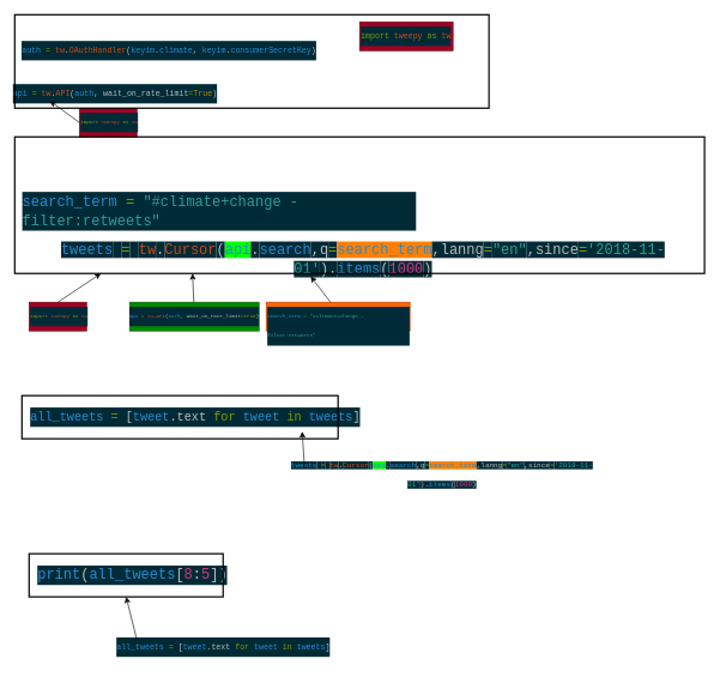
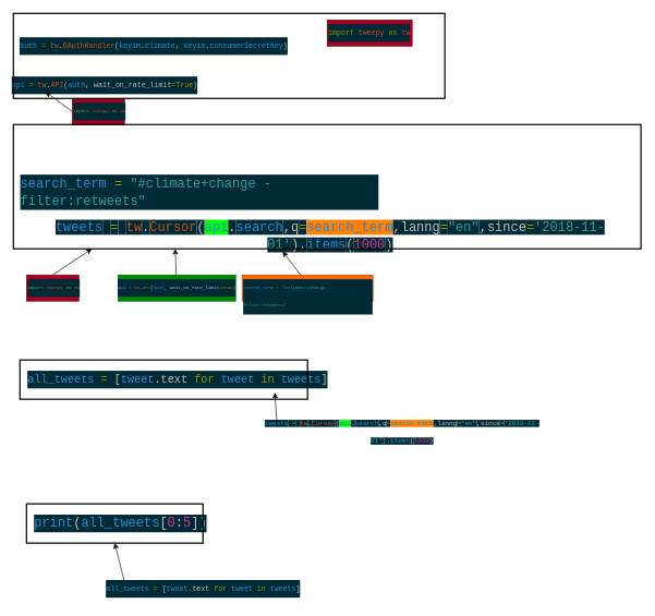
  <mxCell id="0" />
  <mxCell id="1" parent="0" />
  <mxCell id="2" value="&lt;div style=&quot;color: rgb(187, 187, 187); background-color: rgb(0, 43, 54); font-family: consolas, &amp;quot;courier new&amp;quot;, monospace; font-size: 11px; line-height: 27px;&quot;&gt;&lt;div style=&quot;font-size: 11px;&quot;&gt;&lt;span style=&quot;color: rgb(38, 139, 210); font-size: 11px;&quot;&gt;api&lt;/span&gt;&amp;nbsp;&lt;span style=&quot;color: rgb(133, 153, 0); font-size: 11px;&quot;&gt;=&lt;/span&gt;&amp;nbsp;&lt;span style=&quot;color: rgb(203, 75, 22); font-size: 11px;&quot;&gt;tw&lt;/span&gt;.&lt;span style=&quot;color: rgb(203, 75, 22); font-size: 11px;&quot;&gt;API&lt;/span&gt;(&lt;span style=&quot;color: rgb(38, 139, 210); font-size: 11px;&quot;&gt;auth&lt;/span&gt;,&amp;nbsp;wait_on_rate_limit&lt;span style=&quot;color: rgb(133, 153, 0); font-size: 11px;&quot;&gt;=&lt;/span&gt;&lt;span style=&quot;color: rgb(181, 137, 0); font-size: 11px;&quot;&gt;True&lt;/span&gt;)&lt;/div&gt;&lt;/div&gt;" style="text;html=1;strokeColor=none;fillColor=none;align=center;verticalAlign=middle;whiteSpace=wrap;rounded=0;fontSize=11;" vertex="1" parent="1"><mxGeometry x="30" y="110" width="260" height="40" as="geometry" /></mxCell>
  <mxCell id="3" value="&lt;div style=&quot;color: rgb(187, 187, 187); background-color: rgb(0, 43, 54); font-family: consolas, &amp;quot;courier new&amp;quot;, monospace; font-size: 11px; line-height: 27px;&quot;&gt;&lt;span style=&quot;color: rgb(38, 139, 210); font-size: 11px;&quot;&gt;auth&lt;/span&gt;&amp;nbsp;&lt;span style=&quot;color: rgb(133, 153, 0); font-size: 11px;&quot;&gt;=&lt;/span&gt;&amp;nbsp;&lt;span style=&quot;color: rgb(203, 75, 22); font-size: 11px;&quot;&gt;tw&lt;/span&gt;.&lt;span style=&quot;color: rgb(203, 75, 22); font-size: 11px;&quot;&gt;OAuthHandler&lt;/span&gt;(&lt;span style=&quot;color: rgb(38, 139, 210); font-size: 11px;&quot;&gt;keyim&lt;/span&gt;.&lt;span style=&quot;color: rgb(38, 139, 210); font-size: 11px;&quot;&gt;climate&lt;/span&gt;,&amp;nbsp;&lt;span style=&quot;color: rgb(38, 139, 210); font-size: 11px;&quot;&gt;keyim&lt;/span&gt;.&lt;span style=&quot;color: rgb(38, 139, 210); font-size: 11px;&quot;&gt;consumerSecretKey&lt;/span&gt;)&lt;/div&gt;" style="text;html=1;strokeColor=none;fillColor=none;align=center;verticalAlign=middle;whiteSpace=wrap;rounded=0;fontSize=11;" vertex="1" parent="1"><mxGeometry x="30" y="60" width="410" height="20" as="geometry" /></mxCell>
  <mxCell id="4" value="&lt;div style=&quot;color: rgb(187, 187, 187); background-color: rgb(0, 43, 54); font-family: consolas, &amp;quot;courier new&amp;quot;, monospace; font-weight: normal; font-size: 20px; line-height: 27px;&quot;&gt;&lt;div&gt;&lt;span style=&quot;color: #268bd2&quot;&gt;search_term&lt;/span&gt;&lt;span style=&quot;color: #bbbbbb&quot;&gt;&amp;nbsp;&lt;/span&gt;&lt;span style=&quot;color: #859900&quot;&gt;=&lt;/span&gt;&lt;span style=&quot;color: #bbbbbb&quot;&gt;&amp;nbsp;&lt;/span&gt;&lt;span style=&quot;color: #2aa198&quot;&gt;&quot;#climate+change&amp;nbsp;-filter:retweets&quot;&lt;/span&gt;&lt;/div&gt;&lt;/div&gt;" style="text;whiteSpace=wrap;html=1;fontSize=11;" vertex="1" parent="1"><mxGeometry x="29" y="260" width="550" height="40" as="geometry" /></mxCell>
  <mxCell id="5" value="&lt;div style=&quot;color: rgb(187 , 187 , 187) ; font-family: &amp;#34;consolas&amp;#34; , &amp;#34;courier new&amp;#34; , monospace ; font-size: 20px ; line-height: 27px&quot;&gt;&lt;div&gt;&lt;span style=&quot;background-color: rgb(0 , 43 , 54) ; color: rgb(38 , 139 , 210)&quot;&gt;tweets&lt;/span&gt;&lt;span style=&quot;background-color: rgb(0 , 43 , 54)&quot;&gt;&amp;nbsp;&lt;/span&gt;&lt;span style=&quot;background-color: rgb(0 , 43 , 54) ; color: rgb(133 , 153 , 0)&quot;&gt;=&lt;/span&gt;&lt;span style=&quot;background-color: rgb(0 , 43 , 54)&quot;&gt;&amp;nbsp;&lt;/span&gt;&lt;span style=&quot;background-color: rgb(0 , 43 , 54) ; color: rgb(203 , 75 , 22)&quot;&gt;tw&lt;/span&gt;&lt;span style=&quot;background-color: rgb(0 , 43 , 54)&quot;&gt;.&lt;/span&gt;&lt;span style=&quot;background-color: rgb(0 , 43 , 54) ; color: rgb(203 , 75 , 22)&quot;&gt;Cursor&lt;/span&gt;&lt;span style=&quot;background-color: rgb(0 , 43 , 54)&quot;&gt;(&lt;/span&gt;&lt;span style=&quot;color: rgb(38 , 139 , 210) ; background-color: rgb(0 , 255 , 0)&quot;&gt;api&lt;/span&gt;&lt;span style=&quot;background-color: rgb(0 , 43 , 54)&quot;&gt;.&lt;/span&gt;&lt;span style=&quot;background-color: rgb(0 , 43 , 54) ; color: rgb(38 , 139 , 210)&quot;&gt;search&lt;/span&gt;&lt;span style=&quot;background-color: rgb(0 , 43 , 54)&quot;&gt;,q&lt;/span&gt;&lt;span style=&quot;background-color: rgb(0 , 43 , 54) ; color: rgb(133 , 153 , 0)&quot;&gt;=&lt;/span&gt;&lt;span style=&quot;color: rgb(38 , 139 , 210) ; background-color: rgb(255 , 128 , 0)&quot;&gt;search_term&lt;/span&gt;&lt;span style=&quot;background-color: rgb(0 , 43 , 54)&quot;&gt;,lanng&lt;/span&gt;&lt;span style=&quot;background-color: rgb(0 , 43 , 54) ; color: rgb(133 , 153 , 0)&quot;&gt;=&lt;/span&gt;&lt;span style=&quot;background-color: rgb(0 , 43 , 54) ; color: rgb(42 , 161 , 152)&quot;&gt;&quot;en&quot;&lt;/span&gt;&lt;span style=&quot;background-color: rgb(0 , 43 , 54)&quot;&gt;,since&lt;/span&gt;&lt;span style=&quot;background-color: rgb(0 , 43 , 54) ; color: rgb(133 , 153 , 0)&quot;&gt;=&lt;/span&gt;&lt;span style=&quot;background-color: rgb(0 , 43 , 54) ; color: rgb(42 , 161 , 152)&quot;&gt;'2018-11-01'&lt;/span&gt;&lt;span style=&quot;background-color: rgb(0 , 43 , 54)&quot;&gt;).&lt;/span&gt;&lt;span style=&quot;background-color: rgb(0 , 43 , 54) ; color: rgb(38 , 139 , 210)&quot;&gt;items&lt;/span&gt;&lt;span style=&quot;background-color: rgb(0 , 43 , 54)&quot;&gt;(&lt;/span&gt;&lt;span style=&quot;background-color: rgb(0 , 43 , 54) ; color: rgb(211 , 54 , 130)&quot;&gt;1000&lt;/span&gt;&lt;span style=&quot;background-color: rgb(0 , 43 , 54)&quot;&gt;)&lt;/span&gt;&lt;/div&gt;&lt;/div&gt;" style="text;html=1;strokeColor=none;fillColor=none;align=center;verticalAlign=middle;whiteSpace=wrap;rounded=0;fontSize=11;" vertex="1" parent="1"><mxGeometry x="30" y="340" width="950" height="40" as="geometry" /></mxCell>
  <mxCell id="6" value="&lt;div style=&quot;color: rgb(187, 187, 187); background-color: rgb(0, 43, 54); font-family: consolas, &amp;quot;courier new&amp;quot;, monospace; font-weight: normal; font-size: 11px; line-height: 27px;&quot;&gt;&lt;div style=&quot;font-size: 11px;&quot;&gt;&lt;span style=&quot;color: rgb(133, 153, 0); font-size: 11px;&quot;&gt;import&lt;/span&gt;&lt;span style=&quot;color: rgb(187, 187, 187); font-size: 11px;&quot;&gt;&amp;nbsp;&lt;/span&gt;&lt;span style=&quot;color: rgb(203, 75, 22); font-size: 11px;&quot;&gt;tweepy&lt;/span&gt;&lt;span style=&quot;color: rgb(187, 187, 187); font-size: 11px;&quot;&gt;&amp;nbsp;&lt;/span&gt;&lt;span style=&quot;color: rgb(133, 153, 0); font-size: 11px;&quot;&gt;as&lt;/span&gt;&lt;span style=&quot;color: rgb(187, 187, 187); font-size: 11px;&quot;&gt;&amp;nbsp;&lt;/span&gt;&lt;span style=&quot;color: rgb(203, 75, 22); font-size: 11px;&quot;&gt;tw&lt;/span&gt;&lt;/div&gt;&lt;/div&gt;" style="text;whiteSpace=wrap;html=1;fontSize=11;fillColor=#a20025;strokeColor=#6F0000;fontColor=#ffffff;" vertex="1" parent="1"><mxGeometry x="500" y="30" width="130" height="40" as="geometry" /></mxCell>
  <mxCell id="7" value="" style="endArrow=classic;html=1;fontSize=11;entryX=0.25;entryY=1;entryDx=0;entryDy=0;" edge="1" parent="1" source="9" target="5"><mxGeometry width="50" height="50" relative="1" as="geometry"><mxPoint x="40" y="200" as="sourcePoint" /><mxPoint x="170" y="420" as="targetPoint" /></mxGeometry></mxCell>
  <mxCell id="8" value="" style="endArrow=classic;html=1;fontSize=11;exitX=0.455;exitY=0.05;exitDx=0;exitDy=0;entryX=0.423;entryY=1.1;entryDx=0;entryDy=0;entryPerimeter=0;exitPerimeter=0;" edge="1" parent="1" source="14" target="5"><mxGeometry width="50" height="50" relative="1" as="geometry"><mxPoint x="290" y="250" as="sourcePoint" /><mxPoint x="340" y="200" as="targetPoint" /></mxGeometry></mxCell>
  <mxCell id="9" value="&lt;div style=&quot;color: rgb(187, 187, 187); background-color: rgb(0, 43, 54); font-family: consolas, &amp;quot;courier new&amp;quot;, monospace; font-size: 7px; line-height: 27px;&quot;&gt;&lt;div style=&quot;font-size: 7px;&quot;&gt;&lt;span style=&quot;color: rgb(38, 139, 210); font-size: 7px;&quot;&gt;api&lt;/span&gt;&amp;nbsp;&lt;span style=&quot;color: rgb(133, 153, 0); font-size: 7px;&quot;&gt;=&lt;/span&gt;&amp;nbsp;&lt;span style=&quot;color: rgb(203, 75, 22); font-size: 7px;&quot;&gt;tw&lt;/span&gt;.&lt;span style=&quot;color: rgb(203, 75, 22); font-size: 7px;&quot;&gt;API&lt;/span&gt;(&lt;span style=&quot;color: rgb(38, 139, 210); font-size: 7px;&quot;&gt;auth&lt;/span&gt;,&amp;nbsp;wait_on_rate_limit&lt;span style=&quot;color: rgb(133, 153, 0); font-size: 7px;&quot;&gt;=&lt;/span&gt;&lt;span style=&quot;color: rgb(181, 137, 0); font-size: 7px;&quot;&gt;True&lt;/span&gt;)&lt;/div&gt;&lt;/div&gt;" style="text;html=1;strokeColor=#005700;fillColor=#008a00;align=center;verticalAlign=middle;whiteSpace=wrap;rounded=0;fontSize=7;fontColor=#ffffff;" vertex="1" parent="1"><mxGeometry x="180" y="420" width="180" height="40" as="geometry" /></mxCell>
  <mxCell id="10" value="&lt;div style=&quot;color: rgb(187, 187, 187); background-color: rgb(0, 43, 54); font-family: consolas, &amp;quot;courier new&amp;quot;, monospace; font-weight: normal; font-size: 7px; line-height: 27px;&quot;&gt;&lt;div style=&quot;font-size: 7px;&quot;&gt;&lt;span style=&quot;color: rgb(133, 153, 0); font-size: 7px;&quot;&gt;import&lt;/span&gt;&lt;span style=&quot;color: rgb(187, 187, 187); font-size: 7px;&quot;&gt;&amp;nbsp;&lt;/span&gt;&lt;span style=&quot;color: rgb(203, 75, 22); font-size: 7px;&quot;&gt;tweepy&lt;/span&gt;&lt;span style=&quot;color: rgb(187, 187, 187); font-size: 7px;&quot;&gt;&amp;nbsp;&lt;/span&gt;&lt;span style=&quot;color: rgb(133, 153, 0); font-size: 7px;&quot;&gt;as&lt;/span&gt;&lt;span style=&quot;color: rgb(187, 187, 187); font-size: 7px;&quot;&gt;&amp;nbsp;&lt;/span&gt;&lt;span style=&quot;color: rgb(203, 75, 22); font-size: 7px;&quot;&gt;tw&lt;/span&gt;&lt;/div&gt;&lt;/div&gt;" style="text;whiteSpace=wrap;html=1;fontSize=7;fillColor=#a20025;strokeColor=#6F0000;fontColor=#ffffff;" vertex="1" parent="1"><mxGeometry x="40" y="420" width="80" height="40" as="geometry" /></mxCell>
  <mxCell id="11" value="" style="endArrow=classic;html=1;fontSize=7;exitX=0.5;exitY=0;exitDx=0;exitDy=0;" edge="1" parent="1" source="10"><mxGeometry width="50" height="50" relative="1" as="geometry"><mxPoint x="330" y="250" as="sourcePoint" /><mxPoint x="140" y="380" as="targetPoint" /></mxGeometry></mxCell>
  <mxCell id="12" value="&lt;div style=&quot;color: rgb(187, 187, 187); background-color: rgb(0, 43, 54); font-family: consolas, &amp;quot;courier new&amp;quot;, monospace; font-weight: normal; font-size: 7px; line-height: 27px;&quot;&gt;&lt;div style=&quot;font-size: 7px;&quot;&gt;&lt;span style=&quot;color: rgb(133, 153, 0); font-size: 7px;&quot;&gt;import&lt;/span&gt;&lt;span style=&quot;color: rgb(187, 187, 187); font-size: 7px;&quot;&gt;&amp;nbsp;&lt;/span&gt;&lt;span style=&quot;color: rgb(203, 75, 22); font-size: 7px;&quot;&gt;tweepy&lt;/span&gt;&lt;span style=&quot;color: rgb(187, 187, 187); font-size: 7px;&quot;&gt;&amp;nbsp;&lt;/span&gt;&lt;span style=&quot;color: rgb(133, 153, 0); font-size: 7px;&quot;&gt;as&lt;/span&gt;&lt;span style=&quot;color: rgb(187, 187, 187); font-size: 7px;&quot;&gt;&amp;nbsp;&lt;/span&gt;&lt;span style=&quot;color: rgb(203, 75, 22); font-size: 7px;&quot;&gt;tw&lt;/span&gt;&lt;/div&gt;&lt;/div&gt;" style="text;whiteSpace=wrap;html=1;fontSize=7;fillColor=#a20025;strokeColor=#6F0000;fontColor=#ffffff;" vertex="1" parent="1"><mxGeometry x="110" y="150" width="80" height="40" as="geometry" /></mxCell>
  <mxCell id="13" value="" style="endArrow=classic;html=1;fontSize=7;exitX=0;exitY=0.5;exitDx=0;exitDy=0;" edge="1" parent="1" source="12"><mxGeometry width="50" height="50" relative="1" as="geometry"><mxPoint x="330" y="250" as="sourcePoint" /><mxPoint x="69" y="140" as="targetPoint" /></mxGeometry></mxCell>
  <mxCell id="14" value="&lt;div style=&quot;color: rgb(187, 187, 187); background-color: rgb(0, 43, 54); font-family: consolas, &amp;quot;courier new&amp;quot;, monospace; font-weight: normal; font-size: 7px; line-height: 27px;&quot;&gt;&lt;div style=&quot;font-size: 7px;&quot;&gt;&lt;span style=&quot;color: rgb(38, 139, 210); font-size: 7px;&quot;&gt;search_term&lt;/span&gt;&lt;span style=&quot;color: rgb(187, 187, 187); font-size: 7px;&quot;&gt;&amp;nbsp;&lt;/span&gt;&lt;span style=&quot;color: rgb(133, 153, 0); font-size: 7px;&quot;&gt;=&lt;/span&gt;&lt;span style=&quot;color: rgb(187, 187, 187); font-size: 7px;&quot;&gt;&amp;nbsp;&lt;/span&gt;&lt;span style=&quot;color: rgb(42, 161, 152); font-size: 7px;&quot;&gt;&quot;#climate+change&amp;nbsp;-filter:retweets&quot;&lt;/span&gt;&lt;/div&gt;&lt;/div&gt;" style="text;whiteSpace=wrap;html=1;fontSize=7;fillColor=#fa6800;strokeColor=#C73500;fontColor=#000000;" vertex="1" parent="1"><mxGeometry x="370" y="420" width="200" height="40" as="geometry" /></mxCell>
  <mxCell id="15" value="&lt;div style=&quot;color: rgb(187, 187, 187); background-color: rgb(0, 43, 54); font-family: consolas, &amp;quot;courier new&amp;quot;, monospace; font-weight: normal; font-size: 17px; line-height: 27px;&quot;&gt;&lt;div style=&quot;font-size: 17px;&quot;&gt;&lt;span style=&quot;color: rgb(38, 139, 210); font-size: 17px;&quot;&gt;all_tweets&lt;/span&gt;&lt;span style=&quot;color: rgb(187, 187, 187); font-size: 17px;&quot;&gt;&amp;nbsp;&lt;/span&gt;&lt;span style=&quot;color: rgb(133, 153, 0); font-size: 17px;&quot;&gt;=&lt;/span&gt;&lt;span style=&quot;color: rgb(187, 187, 187); font-size: 17px;&quot;&gt;&amp;nbsp;[&lt;/span&gt;&lt;span style=&quot;color: rgb(38, 139, 210); font-size: 17px;&quot;&gt;tweet&lt;/span&gt;&lt;span style=&quot;color: rgb(187, 187, 187); font-size: 17px;&quot;&gt;.text&amp;nbsp;&lt;/span&gt;&lt;span style=&quot;color: rgb(133, 153, 0); font-size: 17px;&quot;&gt;for&lt;/span&gt;&lt;span style=&quot;color: rgb(187, 187, 187); font-size: 17px;&quot;&gt;&amp;nbsp;&lt;/span&gt;&lt;span style=&quot;color: rgb(38, 139, 210); font-size: 17px;&quot;&gt;tweet&lt;/span&gt;&lt;span style=&quot;color: rgb(187, 187, 187); font-size: 17px;&quot;&gt;&amp;nbsp;&lt;/span&gt;&lt;span style=&quot;color: rgb(133, 153, 0); font-size: 17px;&quot;&gt;in&lt;/span&gt;&lt;span style=&quot;color: rgb(187, 187, 187); font-size: 17px;&quot;&gt;&amp;nbsp;&lt;/span&gt;&lt;span style=&quot;color: rgb(38, 139, 210); font-size: 17px;&quot;&gt;tweets&lt;/span&gt;&lt;span style=&quot;color: rgb(187, 187, 187); font-size: 17px;&quot;&gt;]&lt;/span&gt;&lt;/div&gt;&lt;/div&gt;" style="text;whiteSpace=wrap;html=1;fontSize=17;fontColor=#CC6600;" vertex="1" parent="1"><mxGeometry x="40" y="560" width="290" height="40" as="geometry" /></mxCell>
  <mxCell id="16" value="&lt;div style=&quot;color: rgb(187, 187, 187); font-family: consolas, &amp;quot;courier new&amp;quot;, monospace; font-size: 10px; line-height: 27px;&quot;&gt;&lt;div style=&quot;font-size: 10px;&quot;&gt;&lt;span style=&quot;background-color: rgb(0, 43, 54); color: rgb(38, 139, 210); font-size: 10px;&quot;&gt;tweets&lt;/span&gt;&lt;span style=&quot;background-color: rgb(0, 43, 54); font-size: 10px;&quot;&gt;&amp;nbsp;&lt;/span&gt;&lt;span style=&quot;background-color: rgb(0, 43, 54); color: rgb(133, 153, 0); font-size: 10px;&quot;&gt;=&lt;/span&gt;&lt;span style=&quot;background-color: rgb(0, 43, 54); font-size: 10px;&quot;&gt;&amp;nbsp;&lt;/span&gt;&lt;span style=&quot;background-color: rgb(0, 43, 54); color: rgb(203, 75, 22); font-size: 10px;&quot;&gt;tw&lt;/span&gt;&lt;span style=&quot;background-color: rgb(0, 43, 54); font-size: 10px;&quot;&gt;.&lt;/span&gt;&lt;span style=&quot;background-color: rgb(0, 43, 54); color: rgb(203, 75, 22); font-size: 10px;&quot;&gt;Cursor&lt;/span&gt;&lt;span style=&quot;background-color: rgb(0, 43, 54); font-size: 10px;&quot;&gt;(&lt;/span&gt;&lt;span style=&quot;color: rgb(38, 139, 210); background-color: rgb(0, 255, 0); font-size: 10px;&quot;&gt;api&lt;/span&gt;&lt;span style=&quot;background-color: rgb(0, 43, 54); font-size: 10px;&quot;&gt;.&lt;/span&gt;&lt;span style=&quot;background-color: rgb(0, 43, 54); color: rgb(38, 139, 210); font-size: 10px;&quot;&gt;search&lt;/span&gt;&lt;span style=&quot;background-color: rgb(0, 43, 54); font-size: 10px;&quot;&gt;,q&lt;/span&gt;&lt;span style=&quot;background-color: rgb(0, 43, 54); color: rgb(133, 153, 0); font-size: 10px;&quot;&gt;=&lt;/span&gt;&lt;span style=&quot;color: rgb(38, 139, 210); background-color: rgb(255, 128, 0); font-size: 10px;&quot;&gt;search_term&lt;/span&gt;&lt;span style=&quot;background-color: rgb(0, 43, 54); font-size: 10px;&quot;&gt;,lanng&lt;/span&gt;&lt;span style=&quot;background-color: rgb(0, 43, 54); color: rgb(133, 153, 0); font-size: 10px;&quot;&gt;=&lt;/span&gt;&lt;span style=&quot;background-color: rgb(0, 43, 54); color: rgb(42, 161, 152); font-size: 10px;&quot;&gt;&quot;en&quot;&lt;/span&gt;&lt;span style=&quot;background-color: rgb(0, 43, 54); font-size: 10px;&quot;&gt;,since&lt;/span&gt;&lt;span style=&quot;background-color: rgb(0, 43, 54); color: rgb(133, 153, 0); font-size: 10px;&quot;&gt;=&lt;/span&gt;&lt;span style=&quot;background-color: rgb(0, 43, 54); color: rgb(42, 161, 152); font-size: 10px;&quot;&gt;'2018-11-01'&lt;/span&gt;&lt;span style=&quot;background-color: rgb(0, 43, 54); font-size: 10px;&quot;&gt;).&lt;/span&gt;&lt;span style=&quot;background-color: rgb(0, 43, 54); color: rgb(38, 139, 210); font-size: 10px;&quot;&gt;items&lt;/span&gt;&lt;span style=&quot;background-color: rgb(0, 43, 54); font-size: 10px;&quot;&gt;(&lt;/span&gt;&lt;span style=&quot;background-color: rgb(0, 43, 54); color: rgb(211, 54, 130); font-size: 10px;&quot;&gt;1000&lt;/span&gt;&lt;span style=&quot;background-color: rgb(0, 43, 54); font-size: 10px;&quot;&gt;)&lt;/span&gt;&lt;/div&gt;&lt;/div&gt;" style="text;html=1;strokeColor=none;fillColor=none;align=center;verticalAlign=middle;whiteSpace=wrap;rounded=0;fontSize=10;" vertex="1" parent="1"><mxGeometry x="370" y="650" width="490" height="20" as="geometry" /></mxCell>
  <mxCell id="17" value="" style="endArrow=classic;html=1;fontSize=10;fontColor=#CC6600;exitX=0.109;exitY=0.074;exitDx=0;exitDy=0;exitPerimeter=0;" edge="1" parent="1" source="16"><mxGeometry width="50" height="50" relative="1" as="geometry"><mxPoint x="310" y="720" as="sourcePoint" /><mxPoint x="420" y="600" as="targetPoint" /></mxGeometry></mxCell>
- <mxCell id="18" value="&lt;div style=&quot;color: rgb(187, 187, 187); background-color: rgb(0, 43, 54); font-family: consolas, &amp;quot;courier new&amp;quot;, monospace; font-weight: normal; font-size: 20px; line-height: 27px;&quot;&gt;&lt;div&gt;&lt;span style=&quot;color: #268bd2&quot;&gt;print&lt;/span&gt;&lt;span style=&quot;color: #bbbbbb&quot;&gt;(&lt;/span&gt;&lt;span style=&quot;color: #268bd2&quot;&gt;all_tweets&lt;/span&gt;&lt;span style=&quot;color: #bbbbbb&quot;&gt;[&lt;/span&gt;&lt;span style=&quot;color: #d33682&quot;&gt;8&lt;/span&gt;&lt;span style=&quot;color: #bbbbbb&quot;&gt;:&lt;/span&gt;&lt;span style=&quot;color: #d33682&quot;&gt;5&lt;/span&gt;&lt;span style=&quot;color: #bbbbbb&quot;&gt;])&lt;/span&gt;&lt;/div&gt;&lt;/div&gt;" style="text;whiteSpace=wrap;html=1;fontSize=10;fontColor=#CC6600;" vertex="1" parent="1"><mxGeometry x="50" y="780" width="270" height="40" as="geometry" /></mxCell>
+ <mxCell id="18" value="&lt;div style=&quot;color: rgb(187, 187, 187); background-color: rgb(0, 43, 54); font-family: consolas, &amp;quot;courier new&amp;quot;, monospace; font-weight: normal; font-size: 20px; line-height: 27px;&quot;&gt;&lt;div&gt;&lt;span style=&quot;color: #268bd2&quot;&gt;print&lt;/span&gt;&lt;span style=&quot;color: #bbbbbb&quot;&gt;(&lt;/span&gt;&lt;span style=&quot;color: #268bd2&quot;&gt;all_tweets&lt;/span&gt;&lt;span style=&quot;color: #bbbbbb&quot;&gt;[&lt;/span&gt;&lt;span style=&quot;color: #d33682&quot;&gt;0&lt;/span&gt;&lt;span style=&quot;color: #bbbbbb&quot;&gt;:&lt;/span&gt;&lt;span style=&quot;color: #d33682&quot;&gt;5&lt;/span&gt;&lt;span style=&quot;color: #bbbbbb&quot;&gt;])&lt;/span&gt;&lt;/div&gt;&lt;/div&gt;" style="text;whiteSpace=wrap;html=1;fontSize=10;fontColor=#CC6600;" vertex="1" parent="1"><mxGeometry x="50" y="780" width="270" height="40" as="geometry" /></mxCell>
  <mxCell id="19" value="" style="rounded=0;whiteSpace=wrap;html=1;fontSize=10;fontColor=#CC6600;verticalAlign=middle;fillColor=none;strokeWidth=2;" vertex="1" parent="1"><mxGeometry x="20" y="20" width="660" height="130" as="geometry" /></mxCell>
  <mxCell id="20" value="" style="rounded=0;whiteSpace=wrap;html=1;fontSize=10;fontColor=#CC6600;verticalAlign=middle;fillColor=none;strokeWidth=2;" vertex="1" parent="1"><mxGeometry x="20" y="190" width="960" height="190" as="geometry" /></mxCell>
  <mxCell id="21" value="" style="rounded=0;whiteSpace=wrap;html=1;fontSize=10;fontColor=#CC6600;strokeWidth=2;fillColor=none;verticalAlign=middle;" vertex="1" parent="1"><mxGeometry x="40" y="770" width="270" height="60" as="geometry" /></mxCell>
  <mxCell id="22" value="&lt;div style=&quot;color: rgb(187, 187, 187); background-color: rgb(0, 43, 54); font-family: consolas, &amp;quot;courier new&amp;quot;, monospace; font-weight: normal; font-size: 11px; line-height: 27px;&quot;&gt;&lt;div style=&quot;font-size: 11px;&quot;&gt;&lt;span style=&quot;color: rgb(38, 139, 210); font-size: 11px;&quot;&gt;all_tweets&lt;/span&gt;&lt;span style=&quot;color: rgb(187, 187, 187); font-size: 11px;&quot;&gt;&amp;nbsp;&lt;/span&gt;&lt;span style=&quot;color: rgb(133, 153, 0); font-size: 11px;&quot;&gt;=&lt;/span&gt;&lt;span style=&quot;color: rgb(187, 187, 187); font-size: 11px;&quot;&gt;&amp;nbsp;[&lt;/span&gt;&lt;span style=&quot;color: rgb(38, 139, 210); font-size: 11px;&quot;&gt;tweet&lt;/span&gt;&lt;span style=&quot;color: rgb(187, 187, 187); font-size: 11px;&quot;&gt;.text&amp;nbsp;&lt;/span&gt;&lt;span style=&quot;color: rgb(133, 153, 0); font-size: 11px;&quot;&gt;for&lt;/span&gt;&lt;span style=&quot;color: rgb(187, 187, 187); font-size: 11px;&quot;&gt;&amp;nbsp;&lt;/span&gt;&lt;span style=&quot;color: rgb(38, 139, 210); font-size: 11px;&quot;&gt;tweet&lt;/span&gt;&lt;span style=&quot;color: rgb(187, 187, 187); font-size: 11px;&quot;&gt;&amp;nbsp;&lt;/span&gt;&lt;span style=&quot;color: rgb(133, 153, 0); font-size: 11px;&quot;&gt;in&lt;/span&gt;&lt;span style=&quot;color: rgb(187, 187, 187); font-size: 11px;&quot;&gt;&amp;nbsp;&lt;/span&gt;&lt;span style=&quot;color: rgb(38, 139, 210); font-size: 11px;&quot;&gt;tweets&lt;/span&gt;&lt;span style=&quot;color: rgb(187, 187, 187); font-size: 11px;&quot;&gt;]&lt;/span&gt;&lt;/div&gt;&lt;/div&gt;" style="text;whiteSpace=wrap;html=1;fontSize=11;fontColor=#CC6600;" vertex="1" parent="1"><mxGeometry x="160" y="880" width="280" height="40" as="geometry" /></mxCell>
  <mxCell id="23" value="" style="endArrow=classic;html=1;fontSize=11;fontColor=#CC6600;entryX=0.5;entryY=1;entryDx=0;entryDy=0;" edge="1" parent="1" target="21"><mxGeometry width="50" height="50" relative="1" as="geometry"><mxPoint x="190" y="890" as="sourcePoint" /><mxPoint x="240" y="840" as="targetPoint" /></mxGeometry></mxCell>
  <mxCell id="24" value="" style="rounded=0;whiteSpace=wrap;html=1;fontSize=11;fontColor=#CC6600;strokeWidth=2;fillColor=none;verticalAlign=middle;" vertex="1" parent="1"><mxGeometry x="30" y="550" width="440" height="60" as="geometry" /></mxCell>
